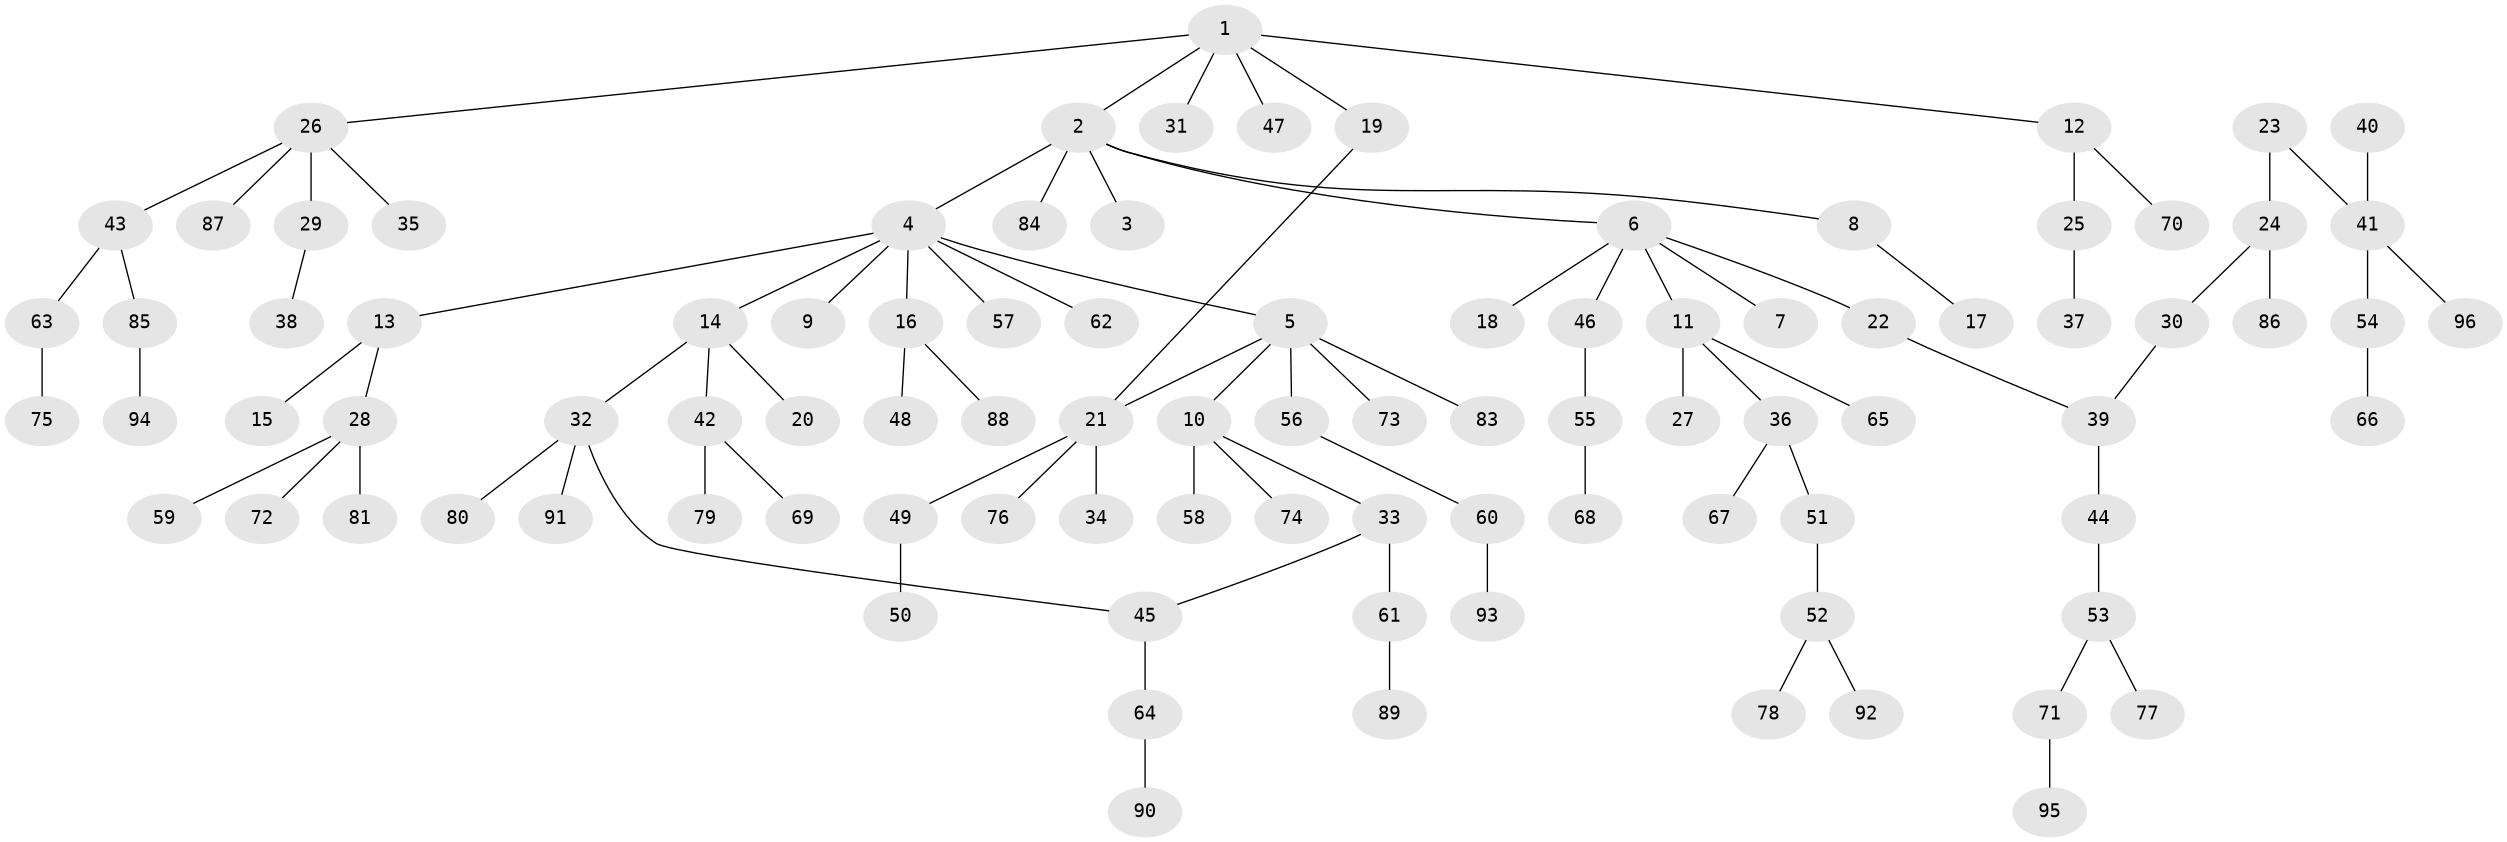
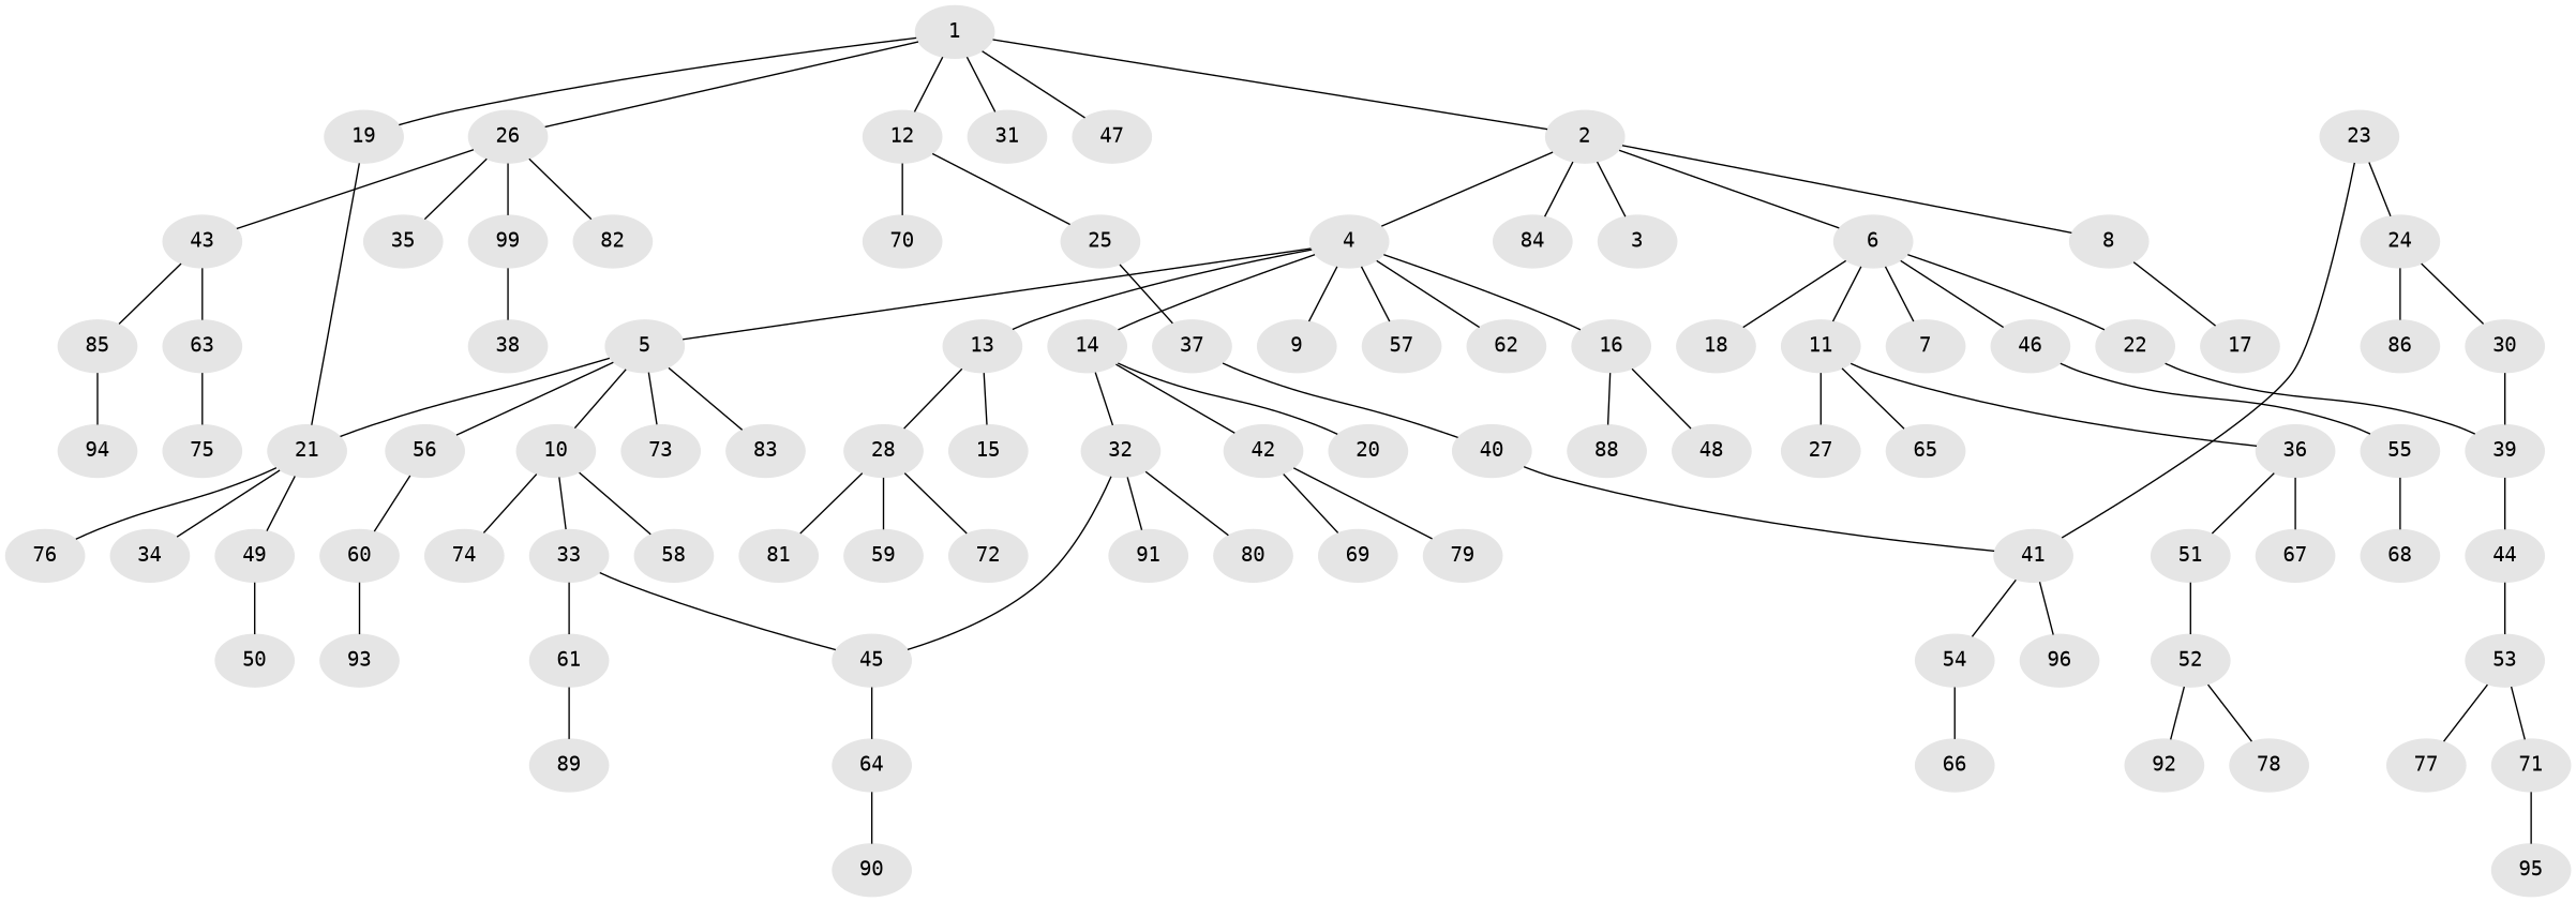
  graph {
    fontname="DejaVu Sans Mono"
    node [color=gray90 fontname="DejaVu Sans Mono" style=filled]
    edge [fontname="DejaVu Sans Mono"]
    1
    2
    12
    19
    26
    31
    47
    3
    4
    6
    8
    84
    25
    70
    21
-   29
+   29 [label=99]
    35
    43
-   87
+   87 [label=82]
    5
    9
    13
    14
    16
    57
    62
    7
    11
    18
    22
    46
    17
    10
    56
    73
    83
    15
    28
    20
    32
    42
    48
    88
    33
    58
    74
    34
    49
    76
    60
    27
    36
    65
    39
    55
    45
    61
    51
    67
    37
    59
    72
    81
    80
    91
    69
    79
    50
    23
    24
    41
    44
    30
    86
    54
    96
    40
    38
    63
    85
    64
    89
    52
    53
    66
    75
    94
    71
    77
    90
    68
    78
    92
    95
    93
    1 -- 2
    1 -- 12
    1 -- 19
    1 -- 26
    1 -- 31
    1 -- 47
    2 -- 3
    2 -- 4
    2 -- 6
    2 -- 8
    2 -- 84
    12 -- 25
    12 -- 70
    19 -- 21
    26 -- 29
    26 -- 35
    26 -- 43
    26 -- 87
    4 -- 5
    4 -- 9
    4 -- 13
    4 -- 14
    4 -- 16
    4 -- 57
    4 -- 62
    6 -- 7
    6 -- 11
    6 -- 18
    6 -- 22
    6 -- 46
    8 -- 17
    25 -- 37
    21 -- 34
    21 -- 49
    21 -- 76
    29 -- 38
    43 -- 63
    43 -- 85
    5 -- 21
    5 -- 10
    5 -- 56
    5 -- 73
    5 -- 83
    13 -- 15
    13 -- 28
    14 -- 20
    14 -- 32
    14 -- 42
    16 -- 48
    16 -- 88
    11 -- 27
    11 -- 36
    11 -- 65
    22 -- 39
    46 -- 55
    10 -- 33
    10 -- 58
    10 -- 74
    56 -- 60
    28 -- 59
    28 -- 72
    28 -- 81
    32 -- 45
    32 -- 80
    32 -- 91
    42 -- 69
    42 -- 79
    33 -- 45
    33 -- 61
    49 -- 50
    60 -- 93
    36 -- 51
    36 -- 67
    39 -- 44
    55 -- 68
    45 -- 64
    61 -- 89
    51 -- 52
+   37 -- 40
    23 -- 24
    23 -- 41
    24 -- 30
    24 -- 86
    41 -- 54
    41 -- 96
    44 -- 53
    30 -- 39
    54 -- 66
    40 -- 41
    63 -- 75
    85 -- 94
    64 -- 90
    52 -- 78
    52 -- 92
    53 -- 71
    53 -- 77
    71 -- 95
  }
